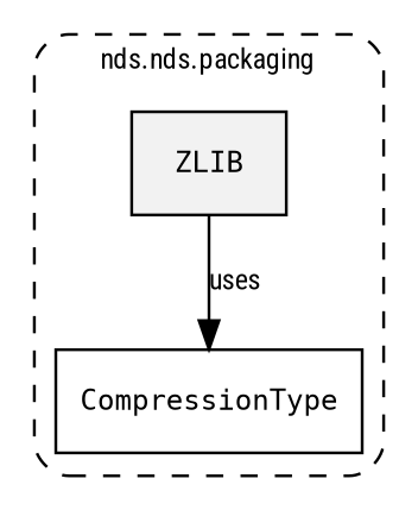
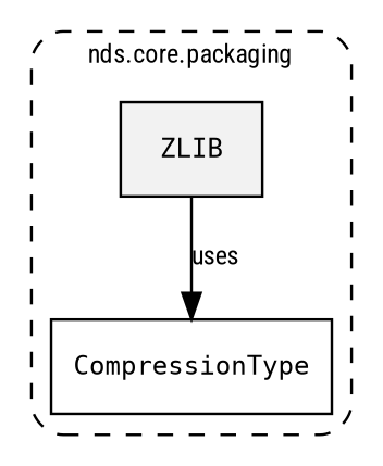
  digraph {
    fontsize=10
    rankdir=TB
    fontname="Roboto Condensed"
    node [fontsize=10 shape=box fontname="Roboto Condensed"]
    n1 [fillcolor="#0000000D" label=<<font face="monospace"><table align="center" border="0" cellspacing="0" cellpadding="0"><tr><td href="../../../content/packages/nds.core.packaging.html#Constant-ZLIB" title="Constant defined in nds.core.packaging">ZLIB</td></tr></table></font>> style=filled]
    n2 [label=<<font face="monospace"><table align="center" border="0" cellspacing="0" cellpadding="0"><tr><td href="../../../content/packages/nds.core.packaging.html#Subtype-CompressionType" title="Subtype defined in nds.core.packaging">CompressionType</td></tr></table></font>>]
    subgraph cluster_1 {
-     label="nds.nds.packaging"
+     label="nds.core.packaging"
      style="dashed, rounded"
      n1
      n2
    }
    n1 -> n2 [fontsize=10 label=uses fontname="Roboto Condensed"]
  }
